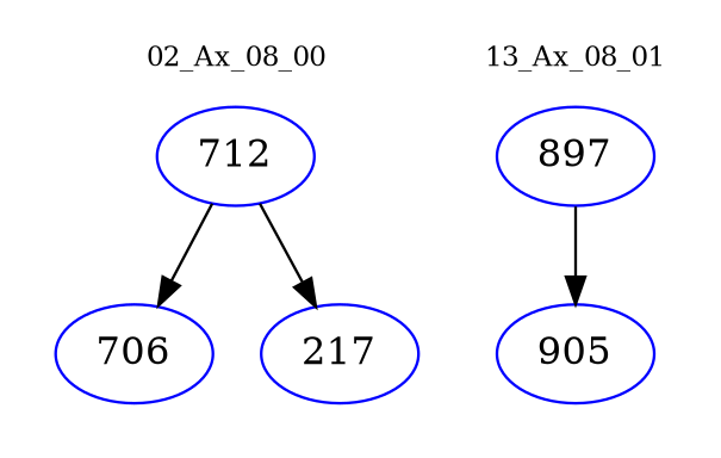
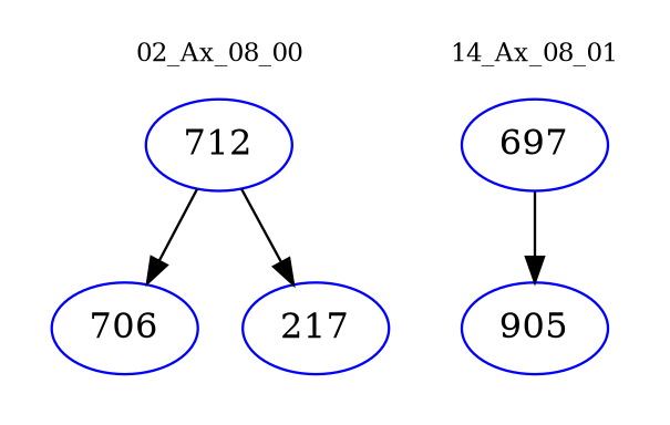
  digraph {
    node [color=blue]
    edge [color=black]
    n1 [label=712]
    n2 [label=706]
    n3 [label=217]
-   n4 [label=897]
+   n4 [label=697]
    n5 [label=905]
    subgraph cluster_1 {
      color=white
      fontsize=10
      label="02_Ax_08_00"
      n1
      n2
      n3
    }
    subgraph cluster_2 {
      color=white
      fontsize=10
-     label="13_Ax_08_01"
+     label="14_Ax_08_01"
      n4
      n5
    }
    n1 -> n2
    n1 -> n3
    n4 -> n5
  }
